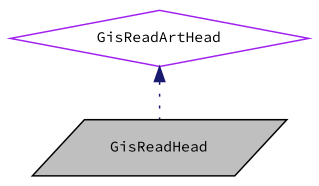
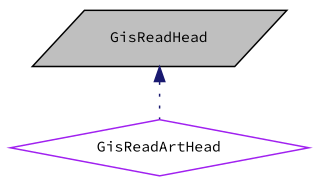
  digraph {
    fontname="Source Code Pro"
    node [fontname="Source Code Pro" fontsize=10 style=filled]
    n1 [color=black fillcolor=grey75 fontcolor=black height=0.2 label=GisReadHead shape=parallelogram width=0.4]
    n2 [color=purple fillcolor=white height=0.2 label=GisReadArtHead shape=diamond width=0.4]
-   n2 -> n1 [color=midnightblue dir=back fontname="Source Code Pro" fontsize=10 labelfontname=Sans labelfontsize=10 style=dotted]
+   n1 -> n2 [color=midnightblue dir=back fontname="Source Code Pro" fontsize=10 labelfontname=Sans labelfontsize=10 style=dotted]
  }
